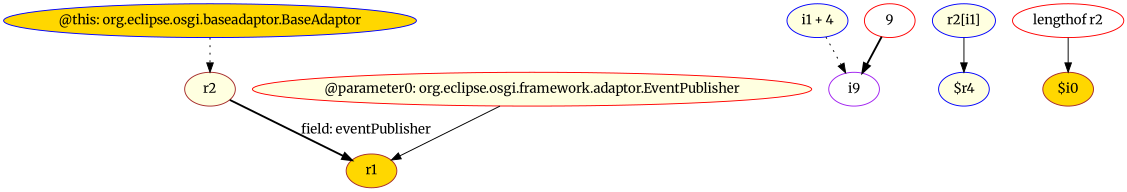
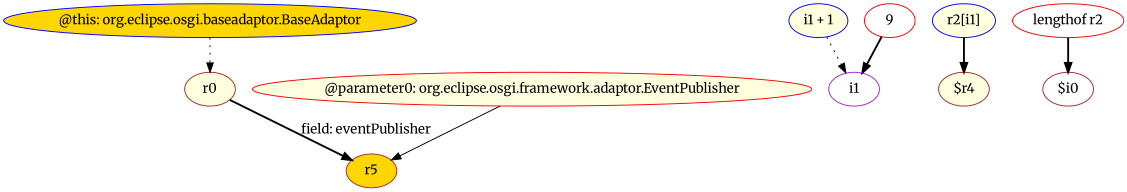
  digraph {
    fontname=Merriweather
    node [color=blue fillcolor=lightyellow fontname=Merriweather style=filled]
    edge [fontname=Merriweather style=bold]
    n1 [fillcolor=gold label="@this: org.eclipse.osgi.baseadaptor.BaseAdaptor"]
-   n2 [color=brown label=r2]
-   n3 [color=brown fillcolor=gold label=r1]
+   n2 [color=brown label=r0]
+   n3 [color=brown fillcolor=gold label=r5]
    n4 [color=red label="@parameter0: org.eclipse.osgi.framework.adaptor.EventPublisher"]
-   n5 [label="i1 + 4"]
-   n6 [color=purple fillcolor=white label=i9]
+   n5 [label="i1 + 1"]
+   n6 [color=purple fillcolor=white label=i1]
    n7 [label="r2[i1]"]
-   n8 [label="$r4"]
+   n8 [color=brown label="$r4"]
    n9 [color=red fillcolor=white label=9]
    n10 [color=red fillcolor=white label="lengthof r2"]
-   n11 [color=brown fillcolor=gold label="$i0"]
+   n11 [color=brown fillcolor=white label="$i0"]
    n1 -> n2 [style=dotted]
    n2 -> n3 [label="field: eventPublisher"]
    n4 -> n3 [style=solid]
    n5 -> n6 [style=dotted]
-   n7 -> n8 [style=solid]
+   n7 -> n8
    n9 -> n6
-   n10 -> n11 [style=solid]
+   n10 -> n11
  }
